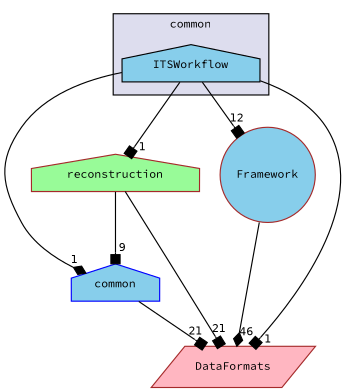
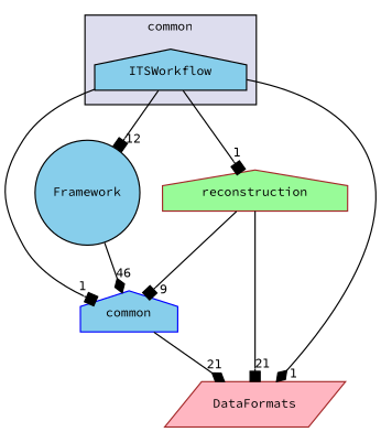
  digraph {
    compound=true
    fontname="Source Code Pro"
    node [color=black fillcolor=skyblue fontname="Source Code Pro" fontsize=10 shape=house style=filled]
    edge [arrowhead=diamond fontname="Source Code Pro" headlabel=1 labeldistance=1.5 labelfontname=Helvetica labelfontsize=10]
    n1 [label=ITSWorkflow pencolor=black]
    n2 [color=blue label=common]
    n3 [color=brown fillcolor=palegreen label=reconstruction]
-   n4 [color=brown label=Framework shape=circle]
+   n4 [label=Framework shape=circle]
    n5 [color=brown fillcolor=lightpink label=DataFormats shape=parallelogram]
    subgraph cluster_1 {
      bgcolor="#ddddee"
      fontsize=10
      label=common
      pencolor=black
      n1
    }
-   n1 -> n2
+   n1 -> n2 [arrowhead=box]
    n1 -> n3 [arrowhead=box]
    n1 -> n4 [arrowhead=box headlabel=12]
-   n1 -> n5 [arrowhead=box]
-   n2 -> n5 [arrowhead=box headlabel=21]
+   n1 -> n5
+   n2 -> n5 [headlabel=21]
    n3 -> n2 [arrowhead=box headlabel=9]
    n3 -> n5 [arrowhead=box headlabel=21]
-   n4 -> n5 [headlabel=46]
+   n4 -> n2 [headlabel=46]
  }
